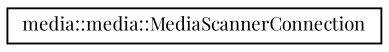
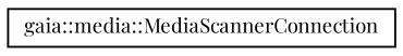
  digraph {
    rankdir=TB
    fontname="Playfair Display"
-   n1 [color=black fillcolor=white fontname="Playfair Display" fontsize=10 height=0.2 label="media::media::MediaScannerConnection" shape=record style=filled width=0.4]
+   n1 [color=black fillcolor=white fontname="Playfair Display" fontsize=10 height=0.2 label="gaia::media::MediaScannerConnection" shape=record style=filled width=0.4]
  }
